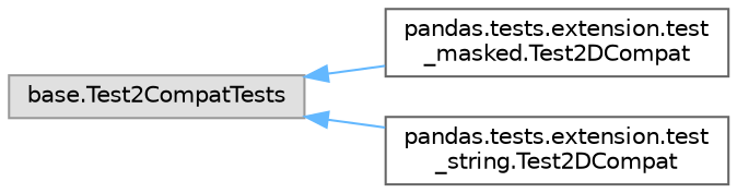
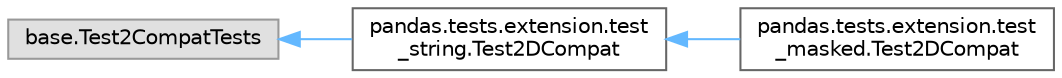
  digraph {
    rankdir=LR
    node [color=grey40 fillcolor=white fontname=Helvetica fontsize=10 shape=box style=filled]
    edge [color=steelblue1 dir=back fontname=Helvetica fontsize=10 labelfontname=Helvetica labelfontsize=10 style=solid]
    n1 [color=grey60 fillcolor="#E0E0E0" height=0.2 label="base.Test2CompatTests" width=0.4]
    n2 [height=0.2 label="pandas.tests.extension.test\l_masked.Test2DCompat" width=0.4]
    n3 [height=0.2 label="pandas.tests.extension.test\l_string.Test2DCompat" width=0.4]
-   n1 -> n2
+   n3 -> n2
    n1 -> n3
  }
